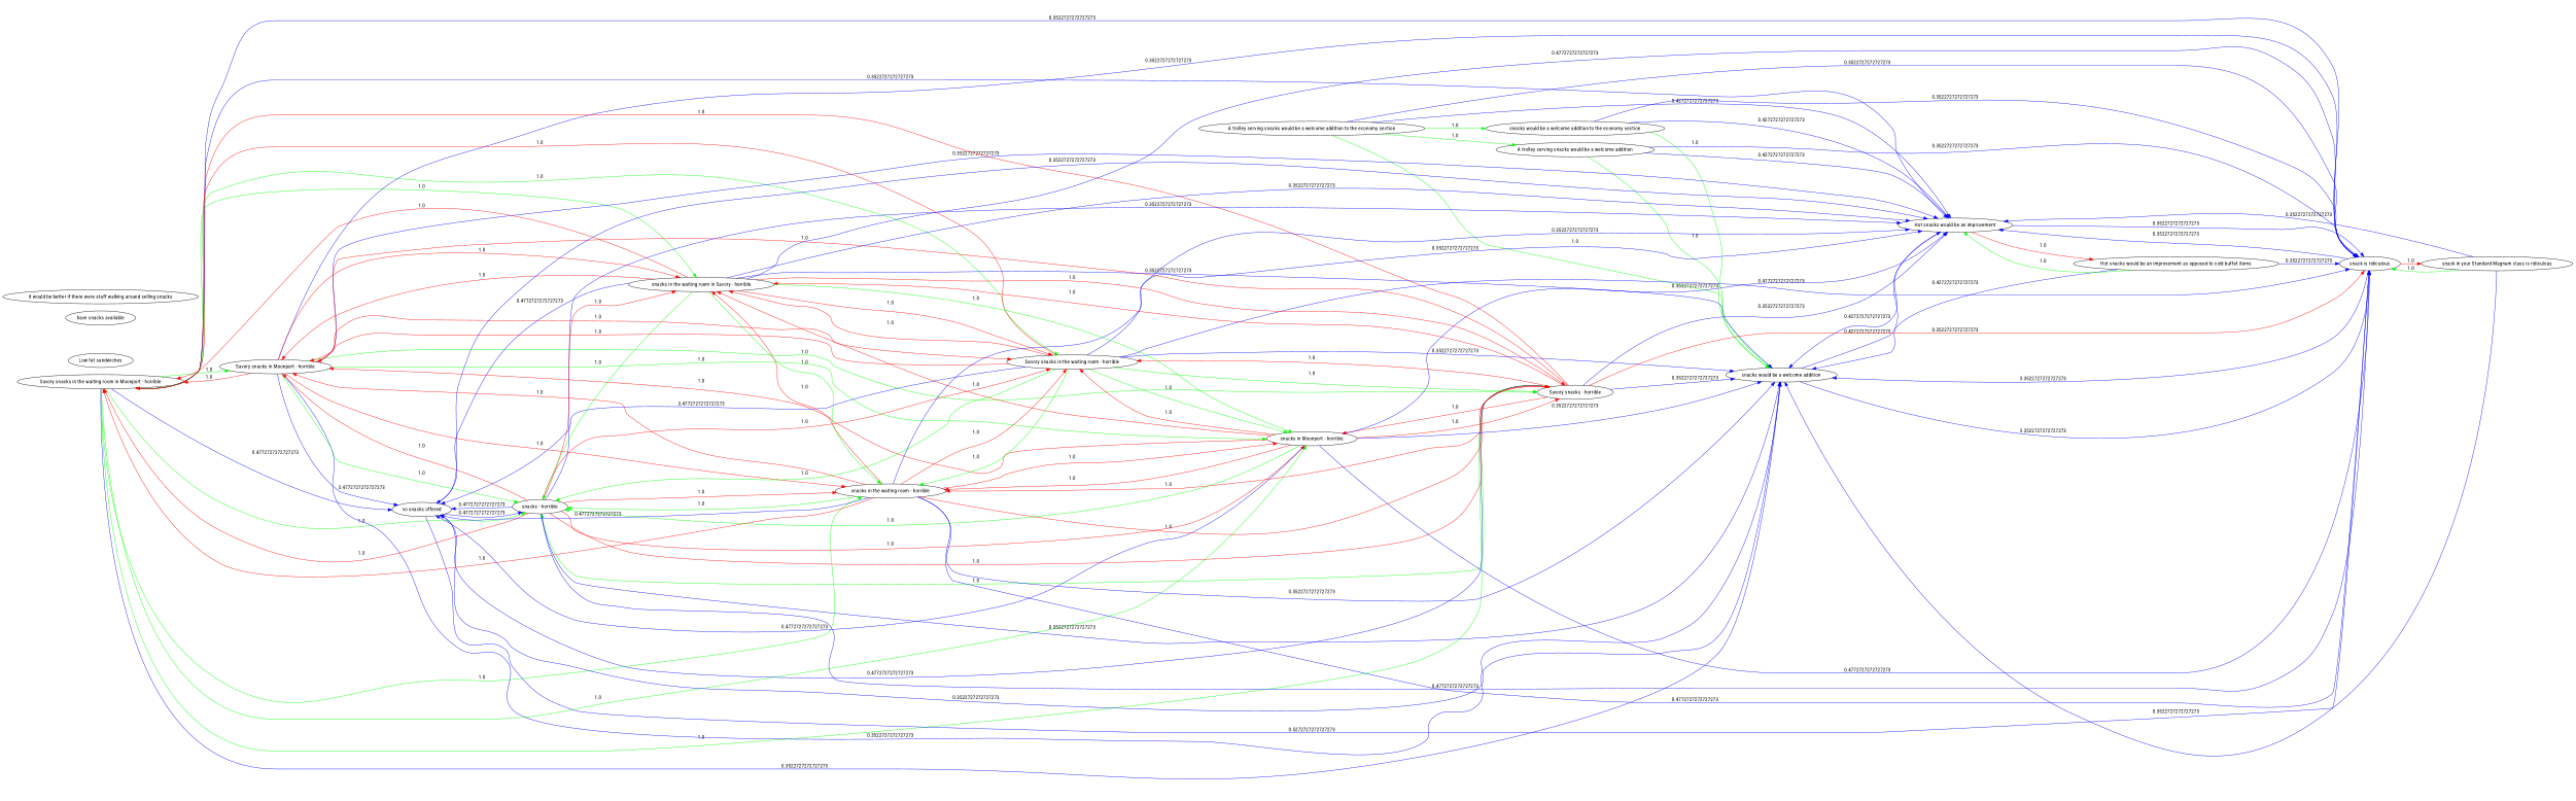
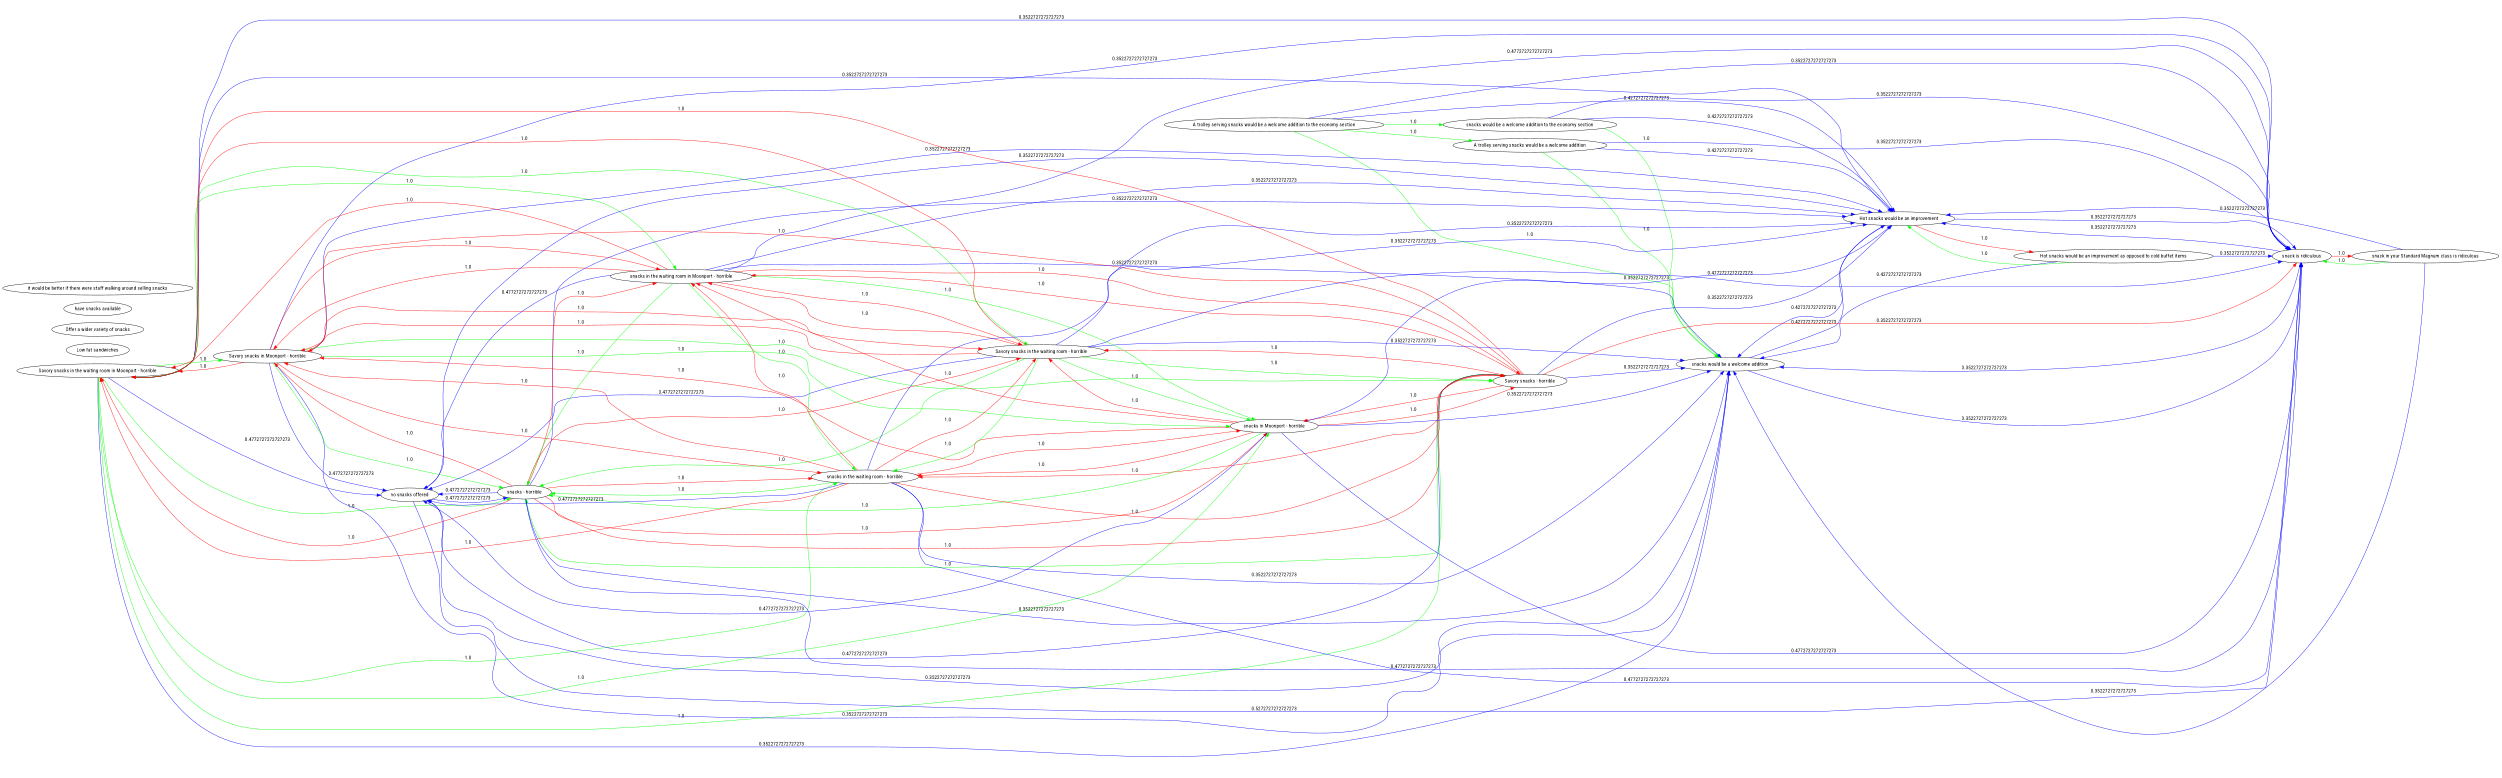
  digraph {
    fontname="Roboto Condensed"
    rankdir=LR
    node [fontname="Roboto Condensed"]
    edge [color=blue fontname="Roboto Condensed"]
    "A trolley serving snacks would be a welcome addition to the economy section"
    "A trolley serving snacks would be a welcome addition"
    "snacks would be a welcome addition"
    "snacks would be a welcome addition to the economy section"
    "Hot snacks would be an improvement"
    "snack is ridiculous"
    "Hot snacks would be an improvement as opposed to cold buffet items"
    "snack in your Standard Magnum class is ridiculous"
    "Low fat sandwiches"
+   "Offer a wider variety of snacks"
    "Savory snacks in the waiting room in Moonport - horrible"
    "Savory snacks in Moonport - horrible"
    "Savory snacks - horrible"
    "snacks - horrible"
    "snacks in Moonport - horrible"
    "Savory snacks in the waiting room - horrible"
    "snacks in the waiting room - horrible"
-   "snacks in the waiting room in Moonport - horrible" [label="snacks in the waiting room in Savory - horrible"]
+   "snacks in the waiting room in Moonport - horrible"
    "no snacks offered"
    "have snacks available"
    "it would be better if there were staff walking around selling snacks"
    "A trolley serving snacks would be a welcome addition to the economy section" -> "A trolley serving snacks would be a welcome addition" [color=green label=1.0]
    "A trolley serving snacks would be a welcome addition to the economy section" -> "snacks would be a welcome addition" [color=green label=1.0]
    "A trolley serving snacks would be a welcome addition to the economy section" -> "snacks would be a welcome addition to the economy section" [color=green label=1.0]
    "A trolley serving snacks would be a welcome addition to the economy section" -> "Hot snacks would be an improvement" [label=0.4272727272727273]
    "A trolley serving snacks would be a welcome addition to the economy section" -> "snack is ridiculous" [label=0.3522727272727273]
    "A trolley serving snacks would be a welcome addition" -> "snacks would be a welcome addition" [color=green label=1.0]
    "A trolley serving snacks would be a welcome addition" -> "Hot snacks would be an improvement" [label=0.4272727272727273]
    "A trolley serving snacks would be a welcome addition" -> "snack is ridiculous" [label=0.3522727272727273]
    "snacks would be a welcome addition" -> "Hot snacks would be an improvement" [label=0.4272727272727273]
    "snacks would be a welcome addition" -> "snack is ridiculous" [label=0.3522727272727273]
    "snacks would be a welcome addition to the economy section" -> "snacks would be a welcome addition" [color=green label=1.0]
    "snacks would be a welcome addition to the economy section" -> "Hot snacks would be an improvement" [label=0.4272727272727273]
    "snacks would be a welcome addition to the economy section" -> "snack is ridiculous" [label=0.3522727272727273]
    "Hot snacks would be an improvement" -> "snacks would be a welcome addition" [label=0.4272727272727273]
    "Hot snacks would be an improvement" -> "snack is ridiculous" [label=0.3522727272727273]
    "Hot snacks would be an improvement" -> "Hot snacks would be an improvement as opposed to cold buffet items" [color=red label=1.0]
    "snack is ridiculous" -> "snacks would be a welcome addition" [label=0.3522727272727273]
    "snack is ridiculous" -> "Hot snacks would be an improvement" [label=0.3522727272727273]
    "snack is ridiculous" -> "snack in your Standard Magnum class is ridiculous" [color=red label=1.0]
    "Hot snacks would be an improvement as opposed to cold buffet items" -> "snacks would be a welcome addition" [label=0.4272727272727273]
    "Hot snacks would be an improvement as opposed to cold buffet items" -> "Hot snacks would be an improvement" [color=green label=1.0]
    "Hot snacks would be an improvement as opposed to cold buffet items" -> "snack is ridiculous" [label=0.3522727272727273]
    "snack in your Standard Magnum class is ridiculous" -> "snacks would be a welcome addition" [label=0.3522727272727273]
    "snack in your Standard Magnum class is ridiculous" -> "Hot snacks would be an improvement" [label=0.3522727272727273]
    "snack in your Standard Magnum class is ridiculous" -> "snack is ridiculous" [color=green label=1.0]
    "Savory snacks in the waiting room in Moonport - horrible" -> "snacks would be a welcome addition" [label=0.3522727272727273]
    "Savory snacks in the waiting room in Moonport - horrible" -> "Hot snacks would be an improvement" [label=0.3522727272727273]
    "Savory snacks in the waiting room in Moonport - horrible" -> "snack is ridiculous" [label=0.3522727272727273]
    "Savory snacks in the waiting room in Moonport - horrible" -> "Savory snacks in Moonport - horrible" [color=green label=1.0]
    "Savory snacks in the waiting room in Moonport - horrible" -> "Savory snacks - horrible" [color=green label=1.0]
    "Savory snacks in the waiting room in Moonport - horrible" -> "snacks - horrible" [color=green label=1.0]
    "Savory snacks in the waiting room in Moonport - horrible" -> "snacks in Moonport - horrible" [color=green label=1.0]
    "Savory snacks in the waiting room in Moonport - horrible" -> "Savory snacks in the waiting room - horrible" [color=green label=1.0]
    "Savory snacks in the waiting room in Moonport - horrible" -> "snacks in the waiting room - horrible" [color=green label=1.0]
    "Savory snacks in the waiting room in Moonport - horrible" -> "snacks in the waiting room in Moonport - horrible" [color=green label=1.0]
    "Savory snacks in the waiting room in Moonport - horrible" -> "no snacks offered" [label=0.4772727272727273]
    "Savory snacks in Moonport - horrible" -> "snacks would be a welcome addition" [label=0.3522727272727273]
    "Savory snacks in Moonport - horrible" -> "Hot snacks would be an improvement" [label=0.3522727272727273]
    "Savory snacks in Moonport - horrible" -> "snack is ridiculous" [label=0.3522727272727273]
    "Savory snacks in Moonport - horrible" -> "Savory snacks in the waiting room in Moonport - horrible" [color=red label=1.0]
    "Savory snacks in Moonport - horrible" -> "Savory snacks - horrible" [color=green label=1.0]
    "Savory snacks in Moonport - horrible" -> "snacks - horrible" [color=green label=1.0]
    "Savory snacks in Moonport - horrible" -> "snacks in Moonport - horrible" [color=green label=1.0]
    "Savory snacks in Moonport - horrible" -> "Savory snacks in the waiting room - horrible" [color=red label=1.0]
    "Savory snacks in Moonport - horrible" -> "snacks in the waiting room - horrible" [color=red label=1.0]
    "Savory snacks in Moonport - horrible" -> "snacks in the waiting room in Moonport - horrible" [color=red label=1.0]
    "Savory snacks in Moonport - horrible" -> "no snacks offered" [label=0.4772727272727273]
    "Savory snacks - horrible" -> "snacks would be a welcome addition" [label=0.3522727272727273]
    "Savory snacks - horrible" -> "Hot snacks would be an improvement" [label=0.3522727272727273]
    "Savory snacks - horrible" -> "snack is ridiculous" [color=red label=0.3522727272727273]
    "Savory snacks - horrible" -> "Savory snacks in the waiting room in Moonport - horrible" [color=red label=1.0]
    "Savory snacks - horrible" -> "Savory snacks in Moonport - horrible" [color=red label=1.0]
    "Savory snacks - horrible" -> "snacks - horrible" [color=green label=1.0]
    "Savory snacks - horrible" -> "snacks in Moonport - horrible" [color=red label=1.0]
    "Savory snacks - horrible" -> "Savory snacks in the waiting room - horrible" [color=red label=1.0]
    "Savory snacks - horrible" -> "snacks in the waiting room - horrible" [color=red label=1.0]
    "Savory snacks - horrible" -> "snacks in the waiting room in Moonport - horrible" [color=red label=1.0]
    "Savory snacks - horrible" -> "no snacks offered" [label=0.4772727272727273]
    "snacks - horrible" -> "snacks would be a welcome addition" [label=0.3522727272727273]
    "snacks - horrible" -> "Hot snacks would be an improvement" [label=0.3522727272727273]
    "snacks - horrible" -> "snack is ridiculous" [label=0.4772727272727273]
    "snacks - horrible" -> "Savory snacks in the waiting room in Moonport - horrible" [color=red label=1.0]
    "snacks - horrible" -> "Savory snacks in Moonport - horrible" [color=red label=1.0]
    "snacks - horrible" -> "Savory snacks - horrible" [color=red label=1.0]
    "snacks - horrible" -> "snacks in Moonport - horrible" [color=red label=1.0]
    "snacks - horrible" -> "Savory snacks in the waiting room - horrible" [color=red label=1.0]
    "snacks - horrible" -> "snacks in the waiting room - horrible" [color=red label=1.0]
    "snacks - horrible" -> "snacks in the waiting room in Moonport - horrible" [color=red label=1.0]
    "snacks - horrible" -> "no snacks offered" [label=0.4772727272727273]
    "snacks in Moonport - horrible" -> "snacks would be a welcome addition" [label=0.3522727272727273]
    "snacks in Moonport - horrible" -> "Hot snacks would be an improvement" [label=0.3522727272727273]
    "snacks in Moonport - horrible" -> "snack is ridiculous" [label=0.4772727272727273]
    "snacks in Moonport - horrible" -> "Savory snacks in Moonport - horrible" [color=red label=1.0]
    "snacks in Moonport - horrible" -> "Savory snacks - horrible" [color=red label=1.0]
    "snacks in Moonport - horrible" -> "snacks - horrible" [color=green label=1.0]
    "snacks in Moonport - horrible" -> "Savory snacks in the waiting room - horrible" [color=red label=1.0]
    "snacks in Moonport - horrible" -> "snacks in the waiting room - horrible" [color=red label=1.0]
    "snacks in Moonport - horrible" -> "snacks in the waiting room in Moonport - horrible" [color=red label=1.0]
    "snacks in Moonport - horrible" -> "no snacks offered" [label=0.4772727272727273]
    "Savory snacks in the waiting room - horrible" -> "snacks would be a welcome addition" [label=0.3522727272727273]
    "Savory snacks in the waiting room - horrible" -> "Hot snacks would be an improvement" [label=0.3522727272727273]
    "Savory snacks in the waiting room - horrible" -> "snack is ridiculous" [label=0.4772727272727273]
    "Savory snacks in the waiting room - horrible" -> "Savory snacks in the waiting room in Moonport - horrible" [color=red label=1.0]
    "Savory snacks in the waiting room - horrible" -> "Savory snacks in Moonport - horrible" [color=red label=1.0]
    "Savory snacks in the waiting room - horrible" -> "Savory snacks - horrible" [color=green label=1.0]
    "Savory snacks in the waiting room - horrible" -> "snacks - horrible" [color=green label=1.0]
    "Savory snacks in the waiting room - horrible" -> "snacks in Moonport - horrible" [color=green label=1.0]
    "Savory snacks in the waiting room - horrible" -> "snacks in the waiting room - horrible" [color=green label=1.0]
    "Savory snacks in the waiting room - horrible" -> "snacks in the waiting room in Moonport - horrible" [color=red label=1.0]
    "Savory snacks in the waiting room - horrible" -> "no snacks offered" [label=0.4772727272727273]
    "snacks in the waiting room - horrible" -> "snacks would be a welcome addition" [label=0.3522727272727273]
    "snacks in the waiting room - horrible" -> "Hot snacks would be an improvement" [label=0.3522727272727273]
    "snacks in the waiting room - horrible" -> "snack is ridiculous" [label=0.4772727272727273]
    "snacks in the waiting room - horrible" -> "Savory snacks in the waiting room in Moonport - horrible" [color=red label=1.0]
    "snacks in the waiting room - horrible" -> "Savory snacks in Moonport - horrible" [color=red label=1.0]
    "snacks in the waiting room - horrible" -> "Savory snacks - horrible" [color=red label=1.0]
    "snacks in the waiting room - horrible" -> "snacks - horrible" [color=green label=1.0]
    "snacks in the waiting room - horrible" -> "snacks in Moonport - horrible" [color=red label=1.0]
    "snacks in the waiting room - horrible" -> "Savory snacks in the waiting room - horrible" [color=red label=1.0]
    "snacks in the waiting room - horrible" -> "snacks in the waiting room in Moonport - horrible" [color=red label=1.0]
    "snacks in the waiting room - horrible" -> "no snacks offered" [label=0.4772727272727273]
    "snacks in the waiting room in Moonport - horrible" -> "snacks would be a welcome addition" [label=0.3522727272727273]
    "snacks in the waiting room in Moonport - horrible" -> "Hot snacks would be an improvement" [label=0.3522727272727273]
    "snacks in the waiting room in Moonport - horrible" -> "snack is ridiculous" [label=0.4772727272727273]
    "snacks in the waiting room in Moonport - horrible" -> "Savory snacks in the waiting room in Moonport - horrible" [color=red label=1.0]
    "snacks in the waiting room in Moonport - horrible" -> "Savory snacks in Moonport - horrible" [color=red label=1.0]
    "snacks in the waiting room in Moonport - horrible" -> "Savory snacks - horrible" [color=red label=1.0]
    "snacks in the waiting room in Moonport - horrible" -> "snacks - horrible" [color=green label=1.0]
    "snacks in the waiting room in Moonport - horrible" -> "snacks in Moonport - horrible" [color=green label=1.0]
    "snacks in the waiting room in Moonport - horrible" -> "Savory snacks in the waiting room - horrible" [color=red label=1.0]
    "snacks in the waiting room in Moonport - horrible" -> "snacks in the waiting room - horrible" [color=green label=1.0]
    "snacks in the waiting room in Moonport - horrible" -> "no snacks offered" [label=0.4772727272727273]
    "no snacks offered" -> "snacks would be a welcome addition" [label=0.3522727272727273]
    "no snacks offered" -> "Hot snacks would be an improvement" [label=0.3522727272727273]
    "no snacks offered" -> "snack is ridiculous" [label=0.5272727272727273]
    "no snacks offered" -> "snacks - horrible" [label=0.4772727272727273]
  }
